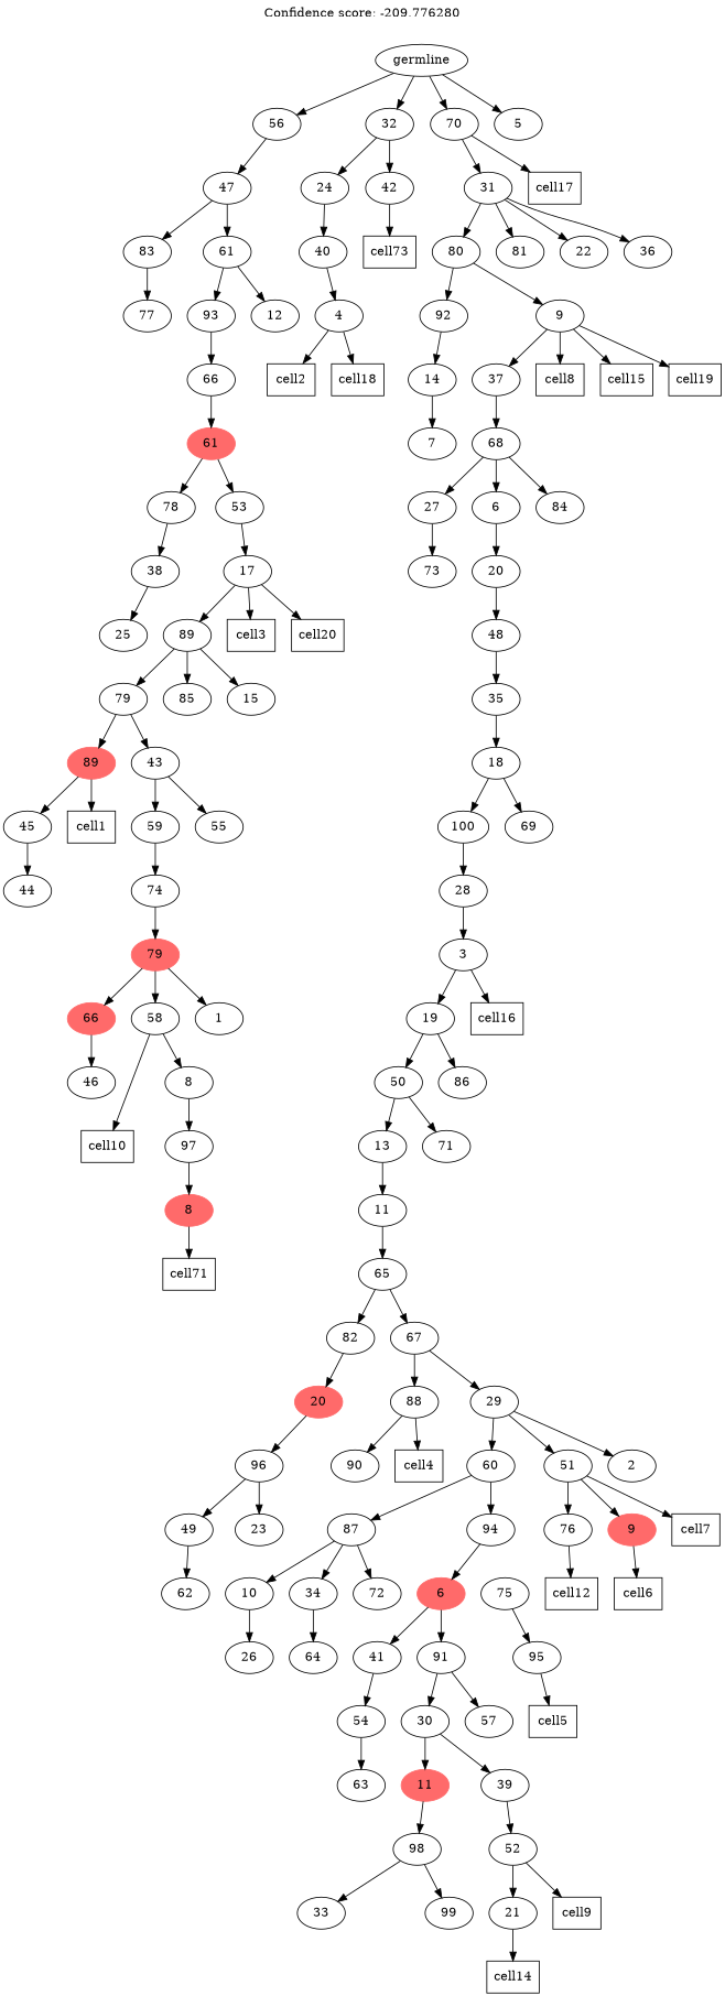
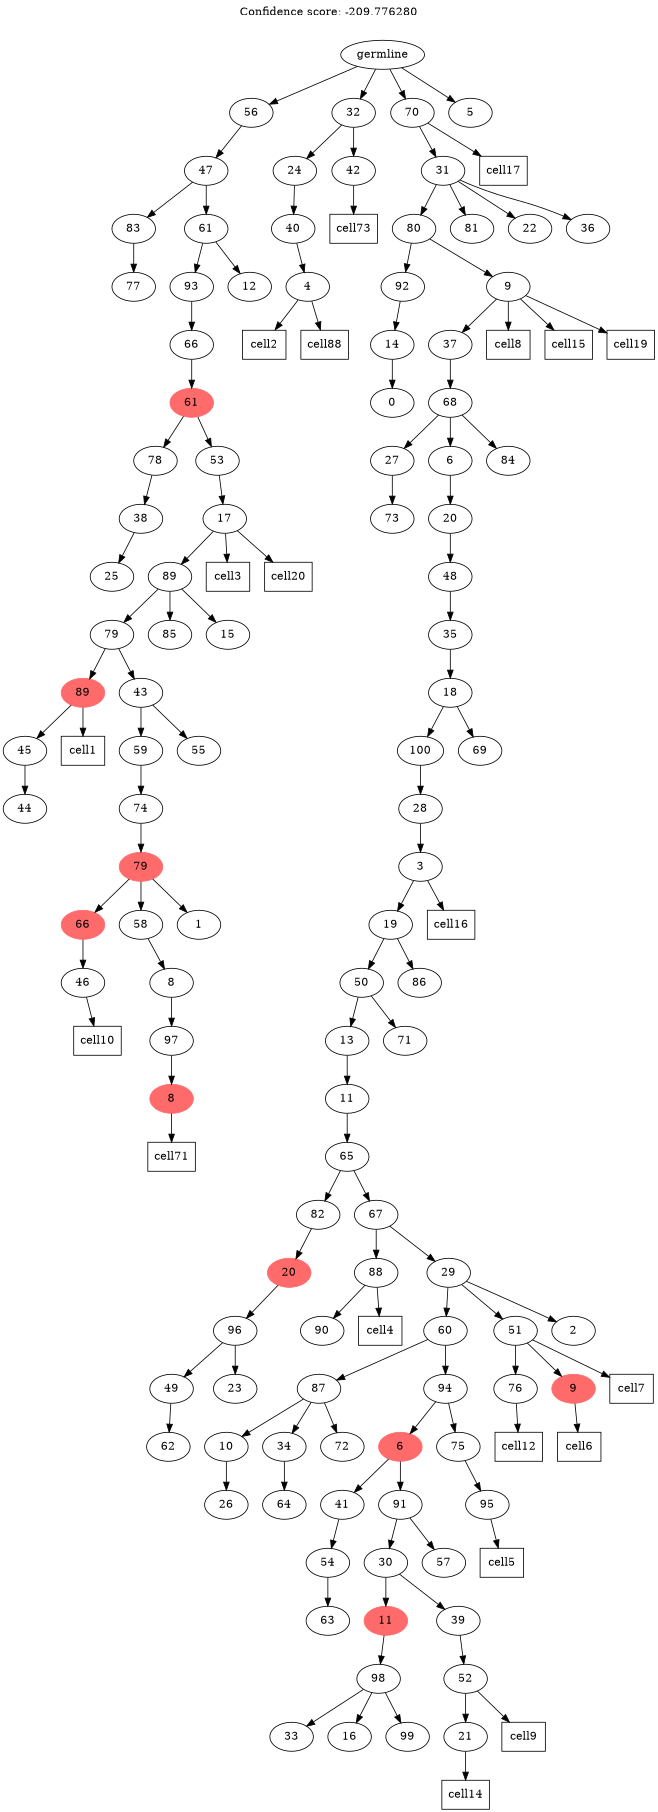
  digraph {
    label="Confidence score: -209.776280"
    labelloc=t
    n1 [label=83]
    n2 [label=77]
    n3 [label=38]
    n4 [label=25]
    n5 [label=78]
    n6 [label=45]
    n7 [label=44]
    n8 [color=indianred1 label=89 style=filled]
    cell1 [shape=box]
    n10 [color=indianred1 label=66 style=filled]
    n11 [label=46]
    cell10 [shape=box]
    n13 [label=97]
    n14 [color=indianred1 label=8 style=filled]
    n15 [label=cell71 shape=box]
    n16 [label=8]
    n17 [label=58]
    n18 [color=indianred1 label=79 style=filled]
    n19 [label=1]
    n20 [label=74]
    n21 [label=59]
    n22 [label=43]
    n23 [label=55]
    n24 [label=79]
    n25 [label=89]
    n26 [label=85]
    n27 [label=15]
    n28 [label=17]
    cell3 [shape=box]
    cell20 [shape=box]
    n31 [label=53]
    n32 [color=indianred1 label=61 style=filled]
    n33 [label=66]
    n34 [label=93]
    n35 [label=61]
    n36 [label=12]
    n37 [label=47]
    n38 [label=56]
    n39 [label=40]
    n40 [label=4]
    cell2 [shape=box]
-   cell18 [shape=box]
+   cell18 [shape=box label=cell88]
    n43 [label=24]
    n44 [label=32]
    n45 [label=42]
    n46 [label=cell73 shape=box]
    n47 [label=14]
-   n48 [label=7]
+   n48 [label=0]
    n49 [label=92]
    n50 [label=27]
    n51 [label=73]
    n52 [label=49]
    n53 [label=62]
    n54 [label=23]
    n55 [label=96]
    n56 [color=indianred1 label=20 style=filled]
    n57 [label=82]
    n58 [label=88]
    n59 [label=90]
    cell4 [shape=box]
    n61 [label=10]
    n62 [label=26]
    n63 [label=34]
    n64 [label=64]
    n65 [label=87]
    n66 [label=72]
    n67 [label=54]
    n68 [label=63]
    n69 [label=41]
    n70 [label=98]
    n71 [label=33]
+   n72 [label=16]
    n73 [label=99]
    n74 [color=indianred1 label=11 style=filled]
    n75 [label=52]
    n76 [label=21]
    cell9 [shape=box]
    cell14 [shape=box]
    n79 [label=39]
    n80 [label=30]
    n81 [label=91]
    n82 [label=57]
    n83 [color=indianred1 label=6 style=filled]
    n84 [label=75]
    n85 [label=95]
    cell5 [shape=box]
    n87 [label=94]
    n88 [label=60]
    n89 [label=51]
    n90 [label=76]
    n91 [color=indianred1 label=9 style=filled]
    cell7 [shape=box]
    cell12 [shape=box]
    cell6 [shape=box]
    n95 [label=29]
    n96 [label=2]
    n97 [label=67]
    n98 [label=65]
    n99 [label=11]
    n100 [label=13]
    n101 [label=50]
    n102 [label=71]
    n103 [label=19]
    n104 [label=86]
    n105 [label=3]
    cell16 [shape=box]
    n107 [label=28]
    n108 [label=100]
    n109 [label=18]
    n110 [label=69]
    n111 [label=35]
    n112 [label=48]
    n113 [label=20]
    n114 [label=6]
    n115 [label=68]
    n116 [label=84]
    n117 [label=37]
    n118 [label=9]
    cell8 [shape=box]
    cell15 [shape=box]
    cell19 [shape=box]
    n122 [label=80]
    n123 [label=31]
    n124 [label=81]
    n125 [label=22]
    n126 [label=36]
    n127 [label=70]
    cell17 [shape=box]
    n129 [label=germline]
    n130 [label=5]
    n1 -> n2
    n3 -> n4
    n5 -> n3
    n6 -> n7
    n8 -> n6
    n8 -> cell1
    n10 -> n11
-   n17 -> cell10
+   n11 -> cell10
    n13 -> n14
    n14 -> n15
    n16 -> n13
    n17 -> n16
    n18 -> n10
    n18 -> n17
    n18 -> n19
    n20 -> n18
    n21 -> n20
    n22 -> n21
    n22 -> n23
    n24 -> n8
    n24 -> n22
    n25 -> n24
    n25 -> n26
    n25 -> n27
    n28 -> n25
    n28 -> cell3
    n28 -> cell20
    n31 -> n28
    n32 -> n5
    n32 -> n31
    n33 -> n32
    n34 -> n33
    n35 -> n34
    n35 -> n36
    n37 -> n1
    n37 -> n35
    n38 -> n37
    n39 -> n40
    n40 -> cell2
    n40 -> cell18
    n43 -> n39
    n44 -> n43
    n44 -> n45
    n45 -> n46
    n47 -> n48
    n49 -> n47
    n50 -> n51
    n52 -> n53
    n55 -> n52
    n55 -> n54
    n56 -> n55
    n57 -> n56
    n58 -> n59
    n58 -> cell4
    n61 -> n62
    n63 -> n64
    n65 -> n61
    n65 -> n63
    n65 -> n66
    n67 -> n68
    n69 -> n67
    n70 -> n71
+   n70 -> n72
    n70 -> n73
    n74 -> n70
    n75 -> n76
    n75 -> cell9
    n76 -> cell14
    n79 -> n75
    n80 -> n74
    n80 -> n79
    n81 -> n80
    n81 -> n82
    n83 -> n69
    n83 -> n81
    n84 -> n85
    n85 -> cell5
    n87 -> n83
+   n87 -> n84
    n88 -> n65
    n88 -> n87
    n89 -> n90
    n89 -> n91
    n89 -> cell7
    n90 -> cell12
    n91 -> cell6
    n95 -> n88
    n95 -> n89
    n95 -> n96
    n97 -> n58
    n97 -> n95
    n98 -> n57
    n98 -> n97
    n99 -> n98
    n100 -> n99
    n101 -> n100
    n101 -> n102
    n103 -> n101
    n103 -> n104
    n105 -> n103
    n105 -> cell16
    n107 -> n105
    n108 -> n107
    n109 -> n108
    n109 -> n110
    n111 -> n109
    n112 -> n111
    n113 -> n112
    n114 -> n113
    n115 -> n50
    n115 -> n114
    n115 -> n116
    n117 -> n115
    n118 -> n117
    n118 -> cell8
    n118 -> cell15
    n118 -> cell19
    n122 -> n49
    n122 -> n118
    n123 -> n122
    n123 -> n124
    n123 -> n125
    n123 -> n126
    n127 -> n123
    n127 -> cell17
    n129 -> n38
    n129 -> n44
    n129 -> n127
    n129 -> n130
  }
